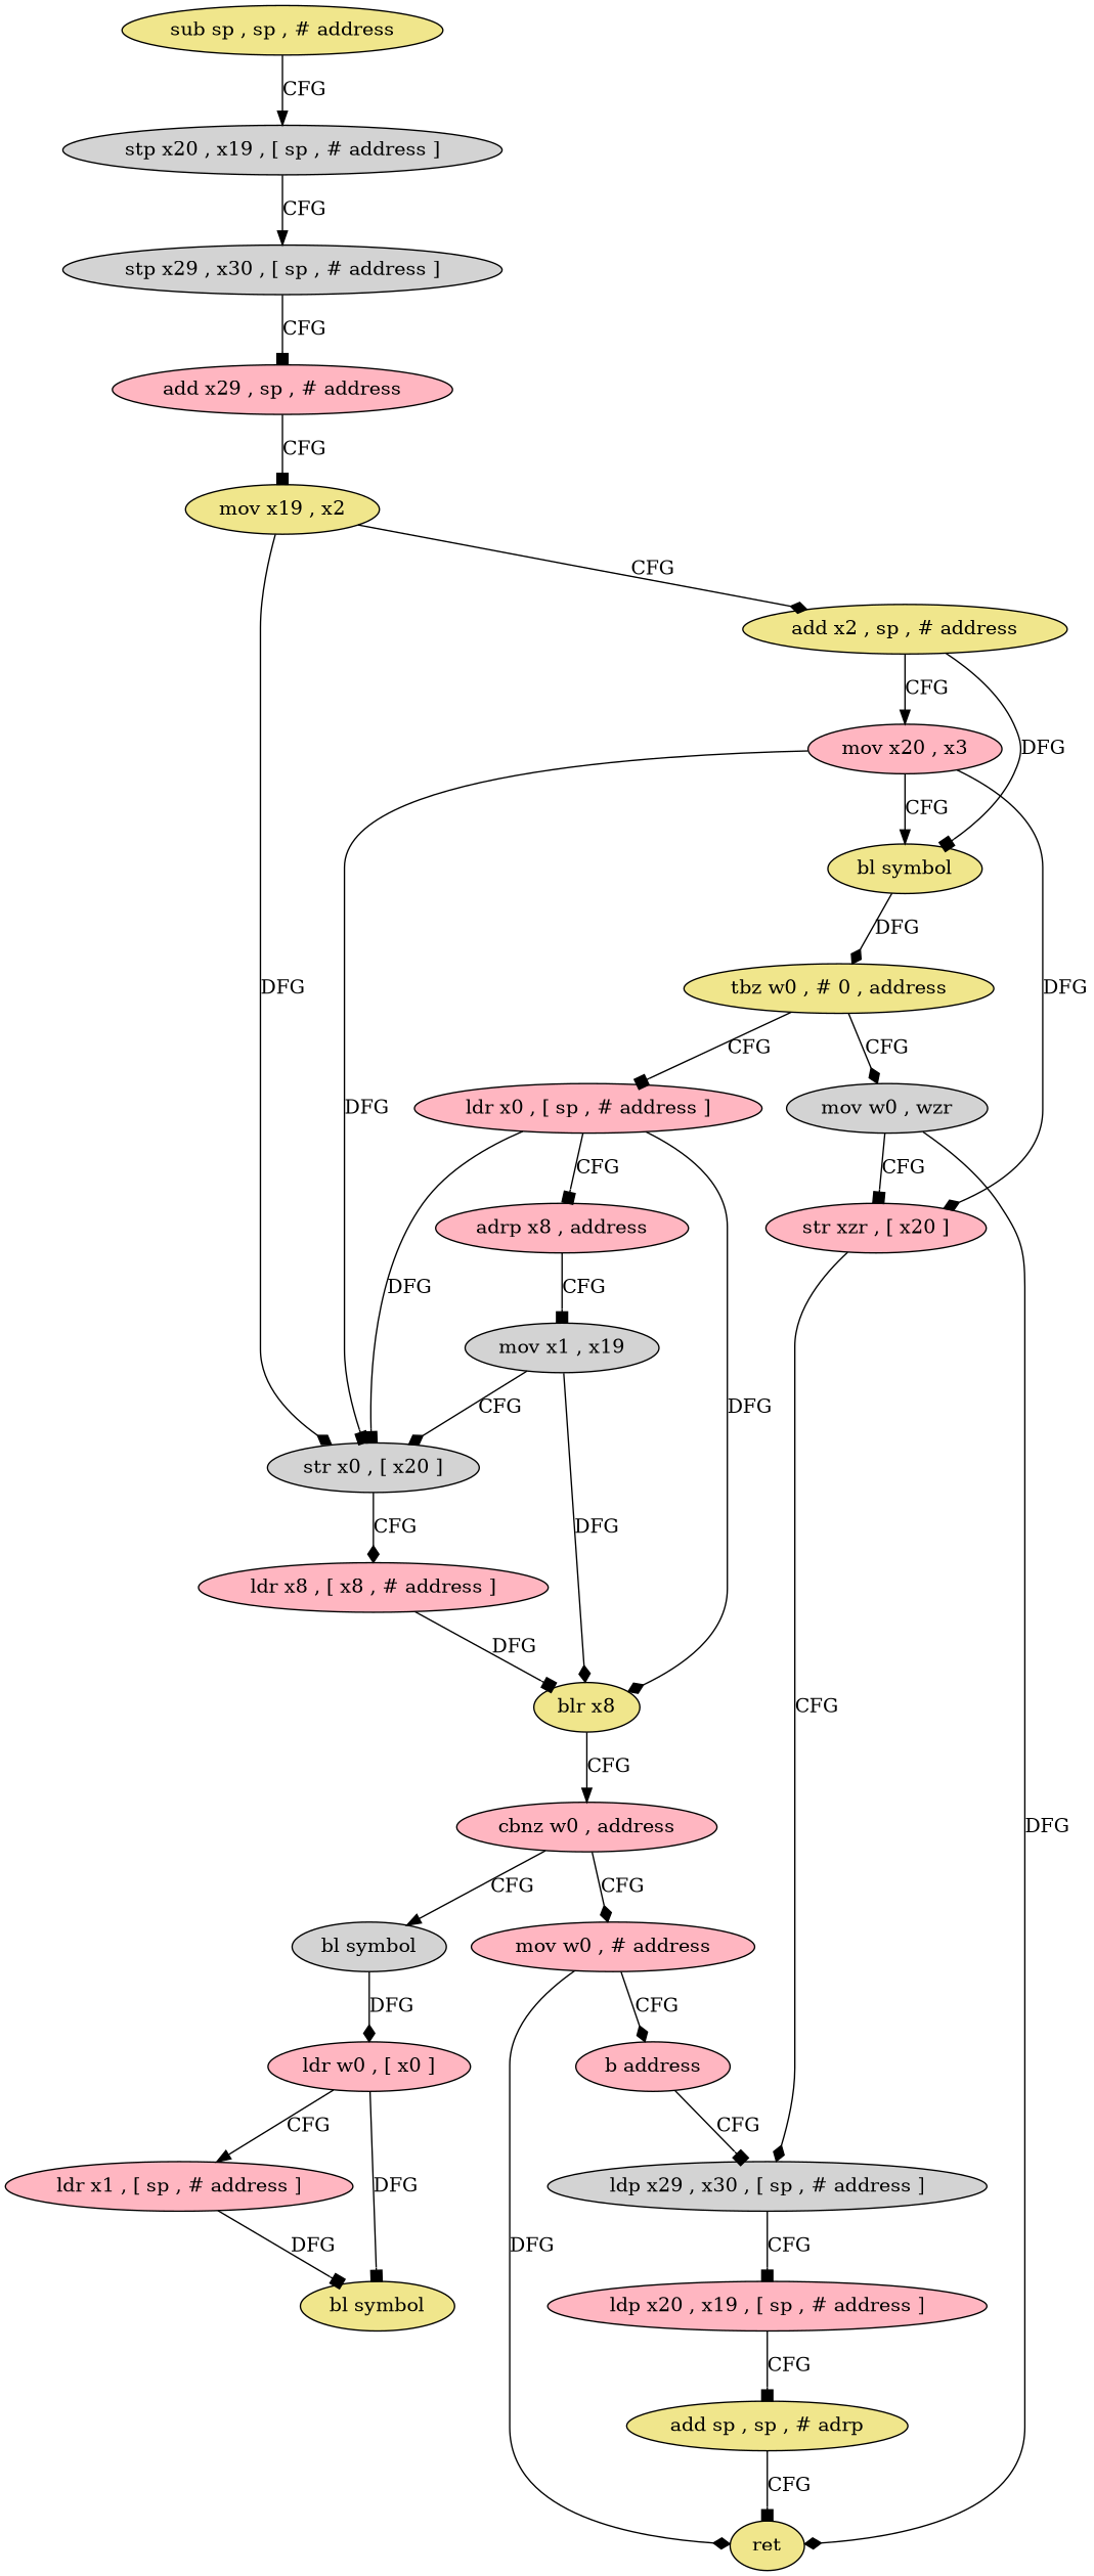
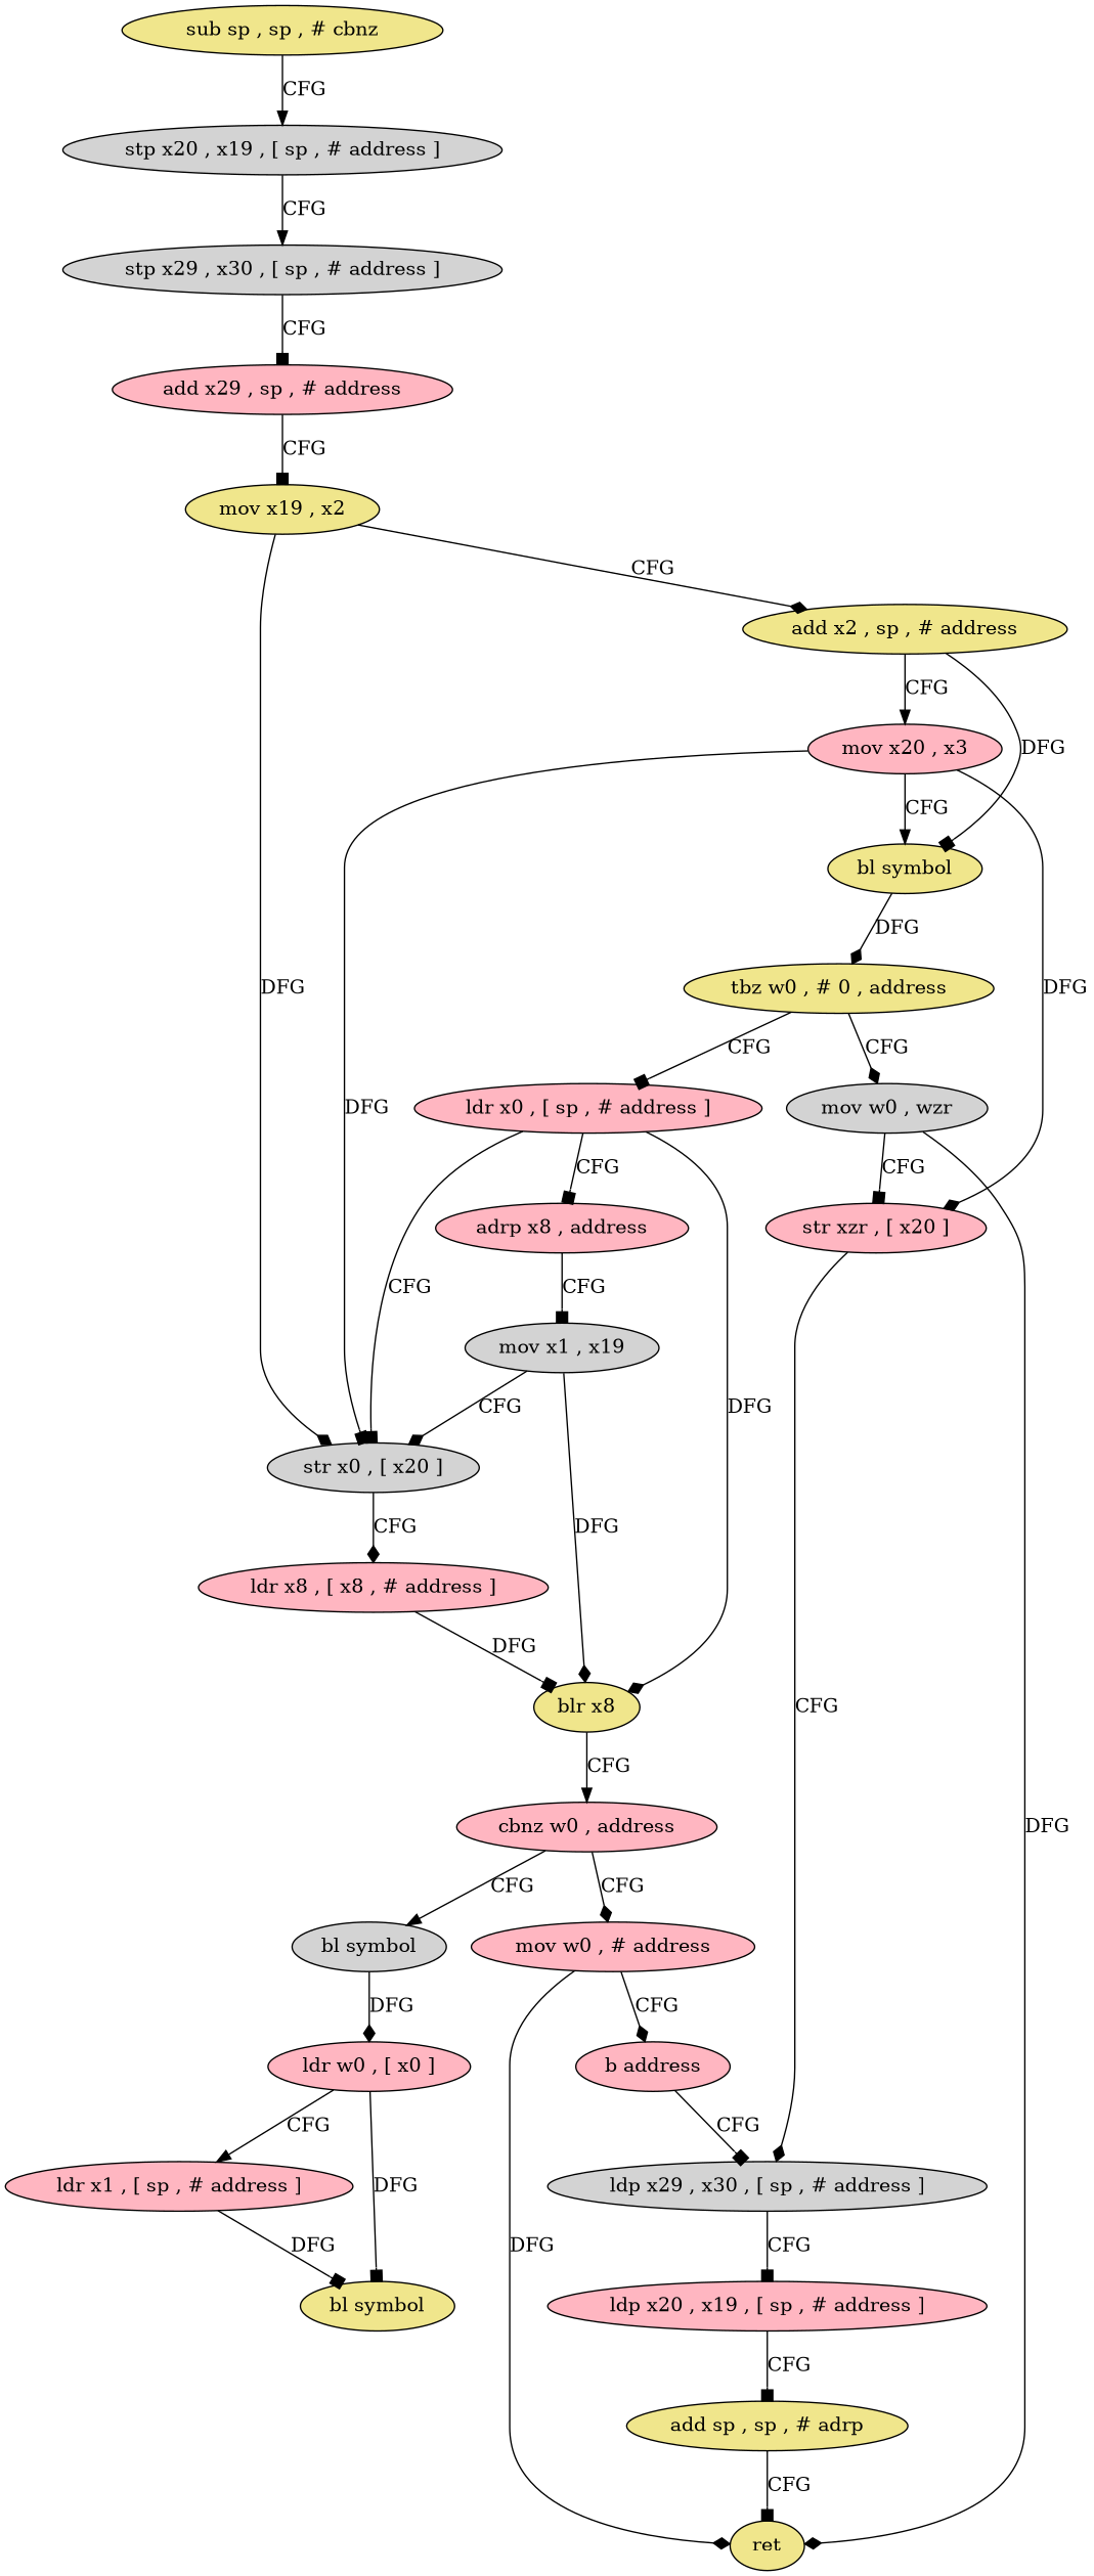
  digraph {
    node [fillcolor=lightpink style=filled]
    edge [arrowhead=box]
-   n1 [fillcolor=khaki label="sub sp , sp , # address"]
+   n1 [fillcolor=khaki label="sub sp , sp , # cbnz"]
    n2 [fillcolor=lightgrey label="stp x20 , x19 , [ sp , # address ]"]
    n3 [fillcolor=lightgrey label="stp x29 , x30 , [ sp , # address ]"]
    n4 [label="add x29 , sp , # address"]
    n5 [fillcolor=khaki label="mov x19 , x2"]
    n6 [fillcolor=khaki label="add x2 , sp , # address"]
    n7 [fillcolor=lightgrey label="str x0 , [ x20 ]"]
    n8 [label="mov x20 , x3"]
    n9 [fillcolor=khaki label="bl symbol"]
    n10 [fillcolor=lightgrey label="mov x1 , x19"]
    n11 [fillcolor=khaki label="blr x8"]
    n12 [label="str xzr , [ x20 ]"]
    n13 [fillcolor=khaki label="tbz w0 , # 0 , address"]
    n14 [fillcolor=lightgrey label="ldp x29 , x30 , [ sp , # address ]"]
    n15 [label="ldr x8 , [ x8 , # address ]"]
    n16 [fillcolor=lightgrey label="mov w0 , wzr"]
    n17 [label="ldr x0 , [ sp , # address ]"]
    n18 [fillcolor=khaki label=ret]
    n19 [label="adrp x8 , address"]
    n20 [label="cbnz w0 , address"]
    n21 [label="ldp x20 , x19 , [ sp , # address ]"]
    n22 [fillcolor=khaki label="add sp , sp , # adrp"]
    n23 [fillcolor=lightgrey label="bl symbol"]
    n24 [label="mov w0 , # address"]
    n25 [label="ldr w0 , [ x0 ]"]
    n26 [label="b address"]
    n27 [label="ldr x1 , [ sp , # address ]"]
    n28 [fillcolor=khaki label="bl symbol"]
    n1 -> n2 [arrowhead=normal label=CFG]
    n2 -> n3 [arrowhead=normal label=CFG]
    n3 -> n4 [label=CFG]
    n4 -> n5 [label=CFG]
    n5 -> n6 [arrowhead=diamond label=CFG]
    n5 -> n7 [arrowhead=diamond label=DFG]
    n6 -> n8 [arrowhead=normal label=CFG]
    n6 -> n9 [label=DFG]
    n7 -> n15 [arrowhead=diamond label=CFG]
    n8 -> n7 [label=DFG]
    n8 -> n9 [arrowhead=normal label=CFG]
    n8 -> n12 [arrowhead=diamond label=DFG]
    n9 -> n13 [arrowhead=diamond label=DFG]
    n10 -> n7 [arrowhead=diamond label=CFG]
    n10 -> n11 [arrowhead=diamond label=DFG]
    n11 -> n20 [arrowhead=normal label=CFG]
    n12 -> n14 [arrowhead=diamond label=CFG]
    n13 -> n16 [arrowhead=diamond label=CFG]
    n13 -> n17 [label=CFG]
    n14 -> n21 [label=CFG]
    n15 -> n11 [label=DFG]
    n16 -> n12 [label=CFG]
    n16 -> n18 [arrowhead=diamond label=DFG]
-   n17 -> n7 [label=DFG]
+   n17 -> n7 [label=CFG]
    n17 -> n11 [arrowhead=diamond label=DFG]
    n17 -> n19 [label=CFG]
    n19 -> n10 [label=CFG]
    n20 -> n23 [arrowhead=normal label=CFG]
    n20 -> n24 [arrowhead=diamond label=CFG]
    n21 -> n22 [label=CFG]
    n22 -> n18 [label=CFG]
    n23 -> n25 [arrowhead=diamond label=DFG]
    n24 -> n18 [arrowhead=diamond label=DFG]
    n24 -> n26 [arrowhead=diamond label=CFG]
    n25 -> n27 [arrowhead=normal label=CFG]
    n25 -> n28 [label=DFG]
    n26 -> n14 [label=CFG]
    n27 -> n28 [label=DFG]
  }
